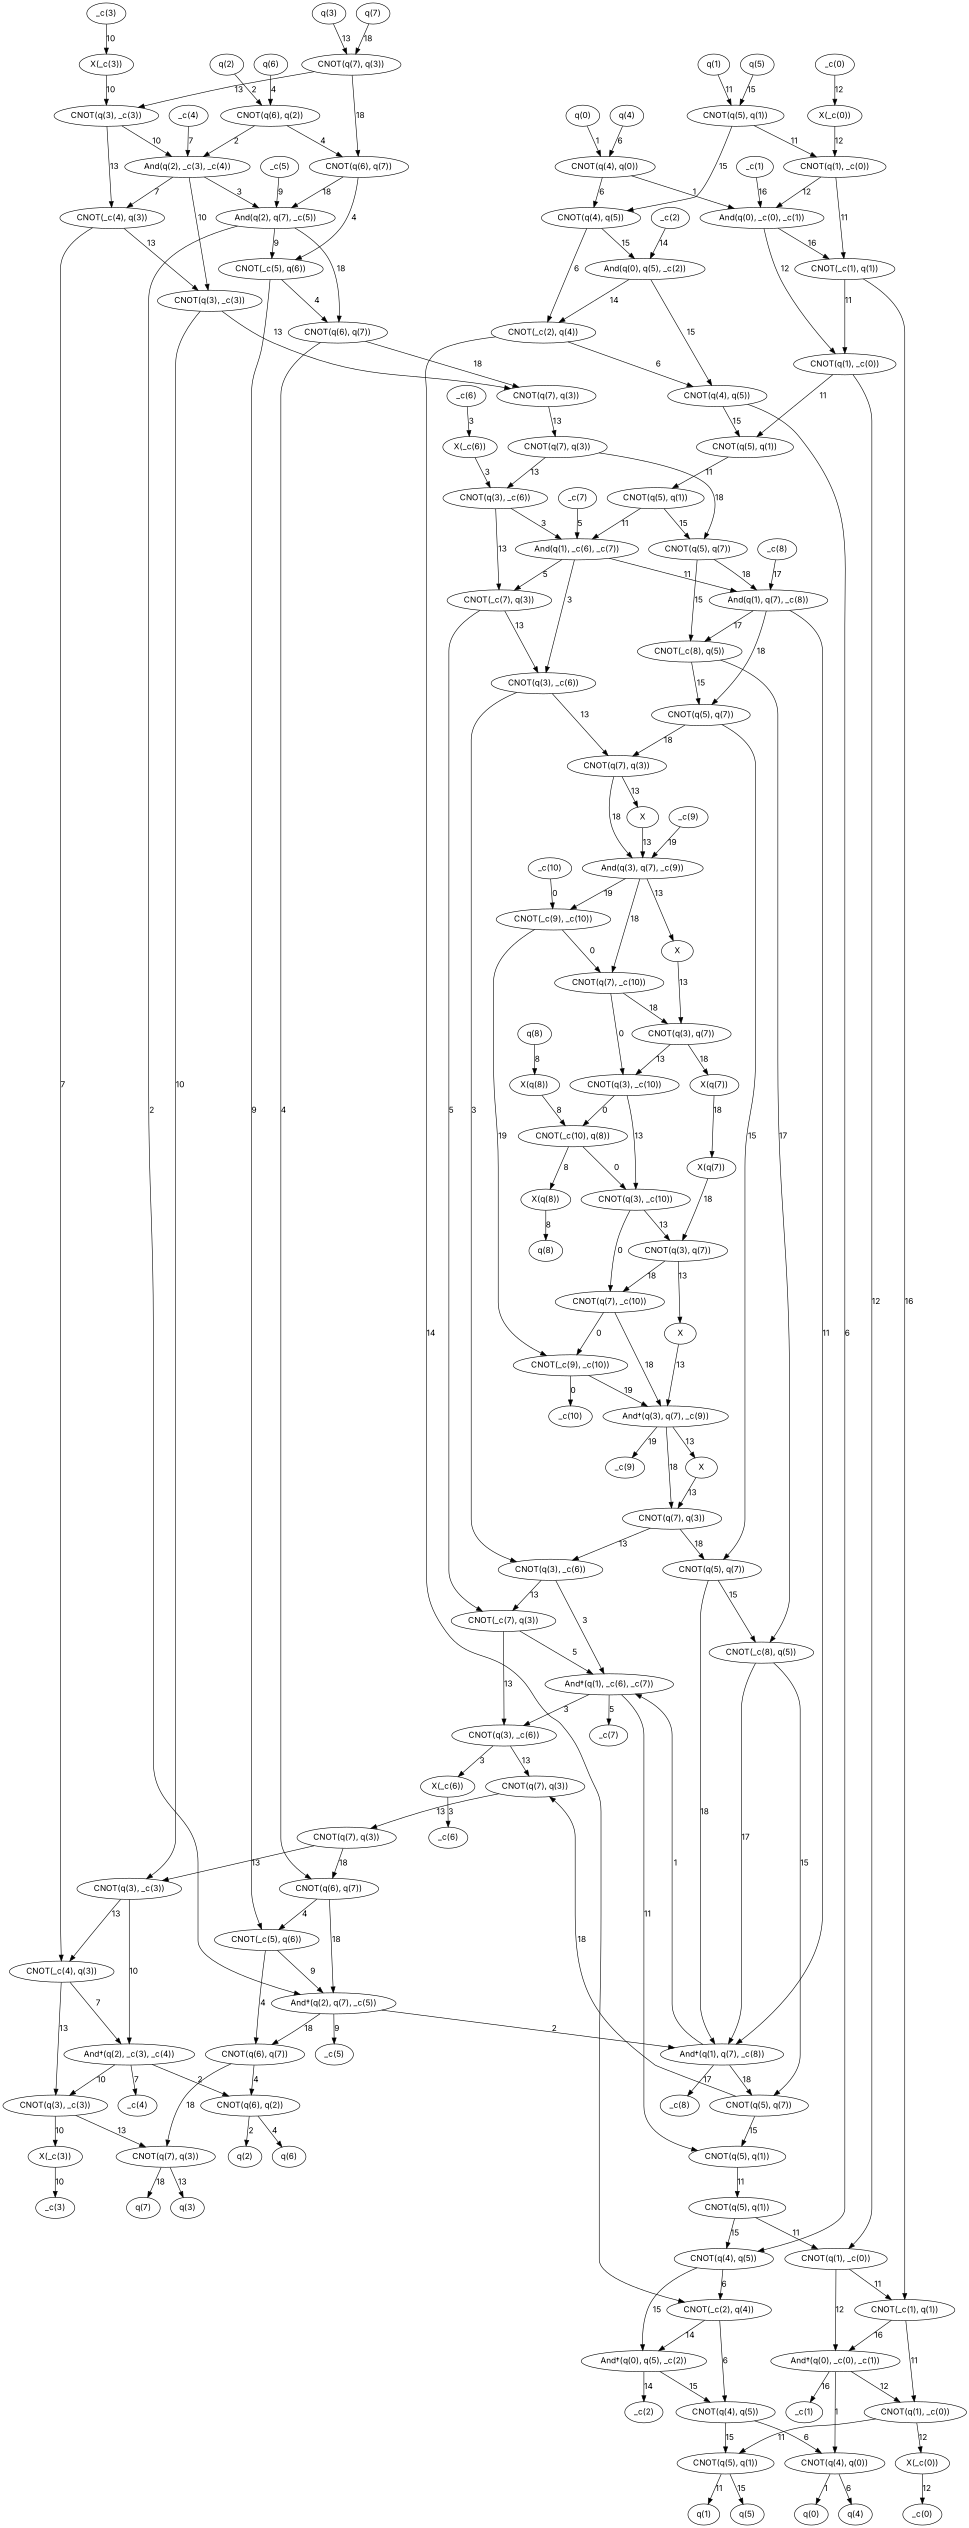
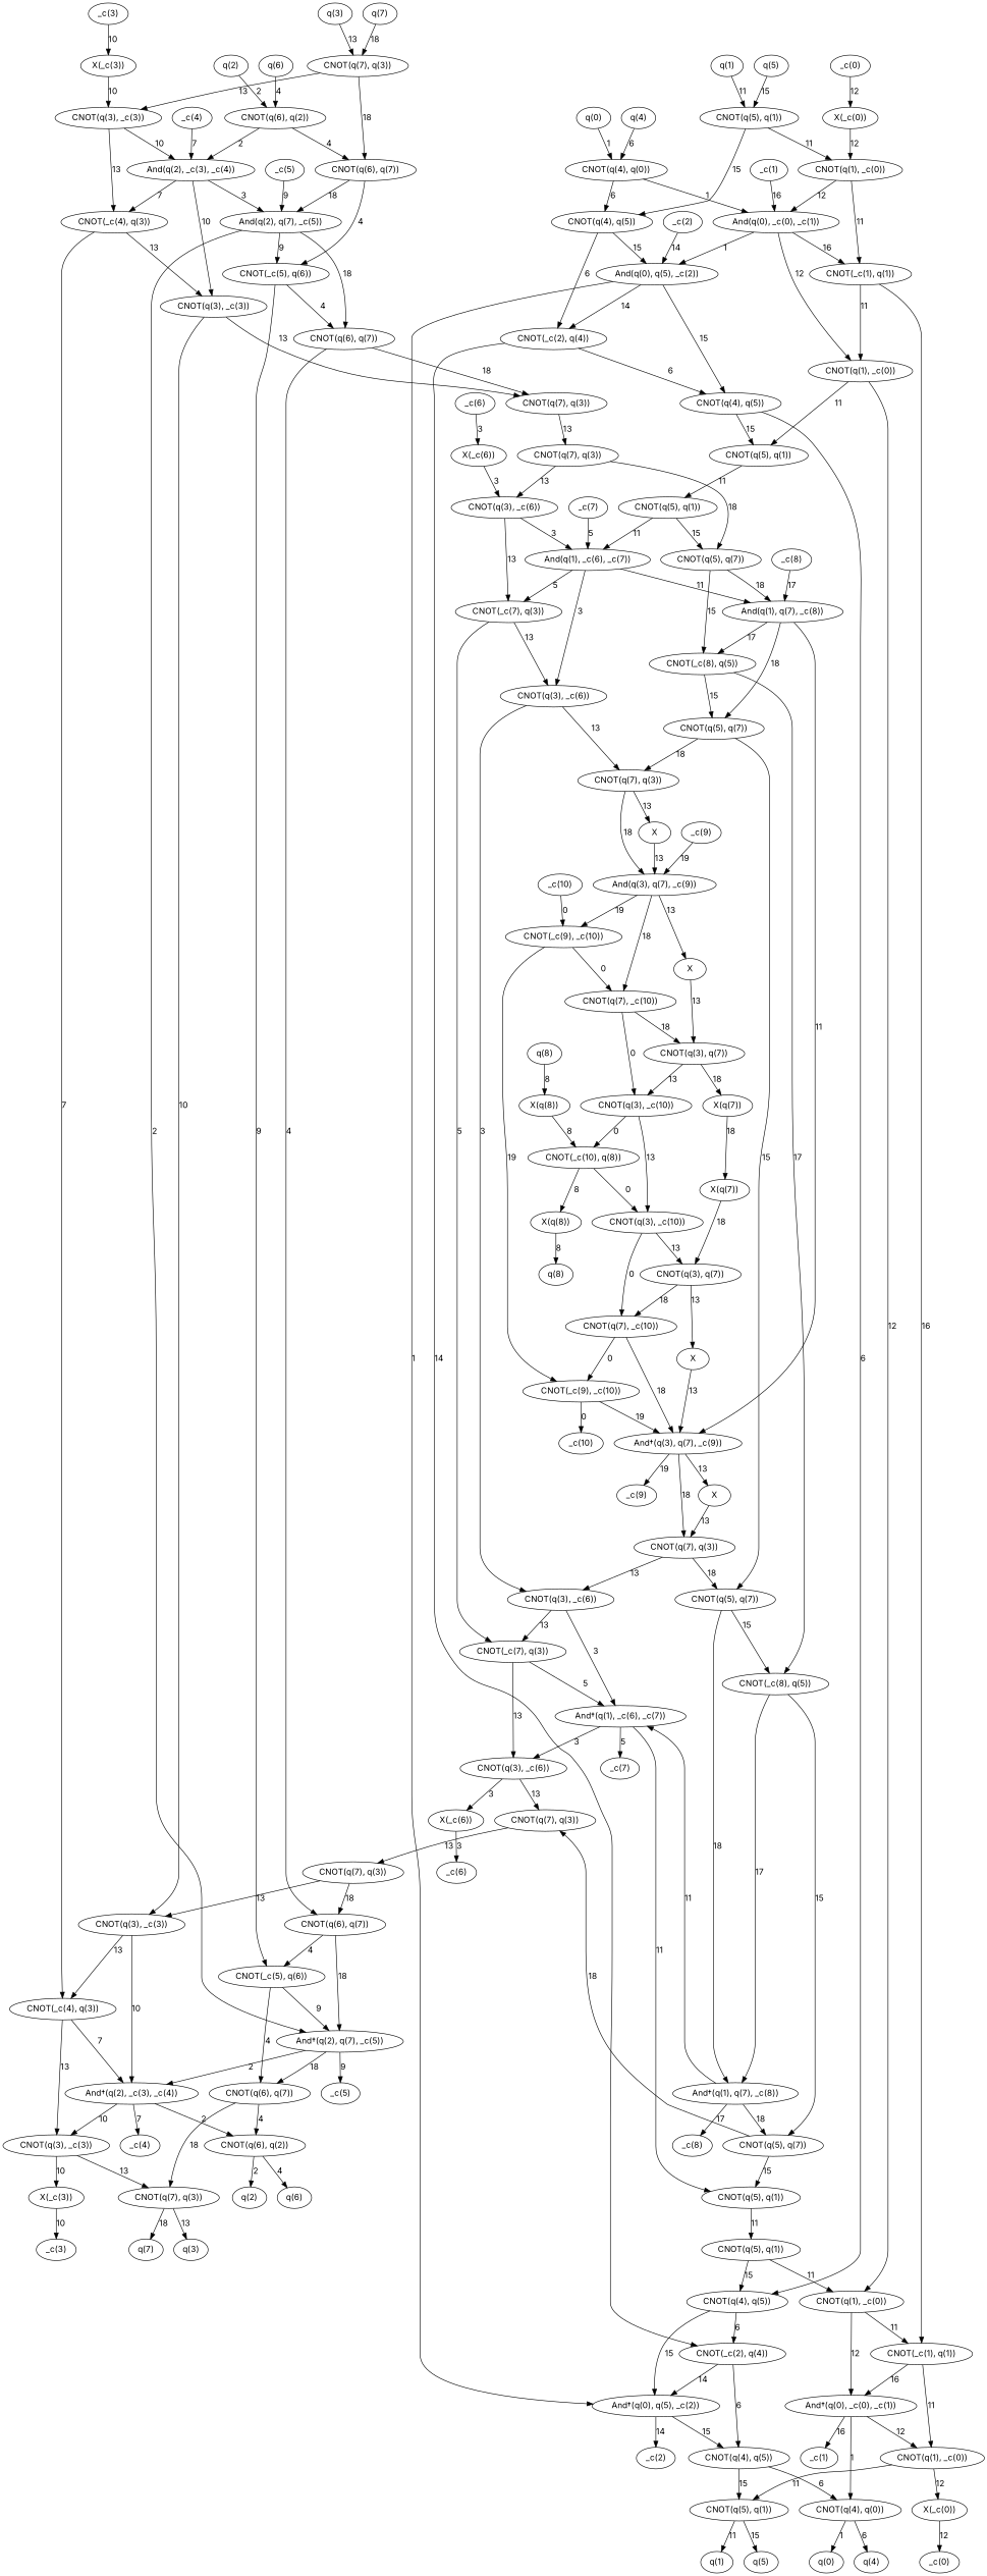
  strict digraph {
    fontname=Inter
    node [fontname=Inter matrix="[[0, 1], [1, 0]]" qubits="18,13"]
    edge [fontname=Inter]
    n1 [ancilla=True label="_c(10)" matrix=None qubits=0]
    n2 [label="CNOT(_c(9), _c(10))" qubits="19,0"]
    n3 [label="CNOT(q(7), _c(10))" qubits="18,0"]
    n4 [label="CNOT(_c(9), _c(10))" qubits="19,0"]
    n5 [ancilla=False label="q(0)" matrix=None qubits=1]
    n6 [label="CNOT(q(4), q(0))" qubits="6,1"]
    n7 [label="And(q(0), _c(0), _c(1))" qubits="1,12,16"]
    n8 [label="CNOT(q(4), q(5))" qubits="6,15"]
    n9 [ancilla=False label="q(2)" matrix=None qubits=2]
    n10 [label="CNOT(q(6), q(2))" qubits="4,2"]
    n11 [label="And(q(2), _c(3), _c(4))" qubits="2,10,7"]
    n12 [label="CNOT(q(6), q(7))" qubits="4,18"]
    n13 [ancilla=True label="_c(6)" matrix=None qubits=3]
    n14 [label="X(_c(6))" qubits=3]
    n15 [label="CNOT(q(3), _c(6))" qubits="13,3"]
    n16 [ancilla=False label="q(6)" matrix=None qubits=4]
    n17 [ancilla=True label="_c(7)" matrix=None qubits=5]
    n18 [label="And(q(1), _c(6), _c(7))" qubits="11,3,5"]
    n19 [label="And(q(1), q(7), _c(8))" qubits="11,18,17"]
    n20 [label="CNOT(_c(7), q(3))" qubits="5,13"]
    n21 [label="CNOT(q(3), _c(6))" qubits="13,3"]
    n22 [ancilla=False label="q(4)" matrix=None qubits=6]
    n23 [ancilla=True label="_c(4)" matrix=None qubits=7]
    n24 [label="And(q(2), q(7), _c(5))" qubits="2,18,9"]
    n25 [label="CNOT(_c(4), q(3))" qubits="7,13"]
    n26 [label="CNOT(q(3), _c(3))" qubits="13,10"]
    n27 [ancilla=False label="q(8)" matrix=None qubits=8]
    n28 [label="X(q(8))" qubits=8]
    n29 [label="CNOT(_c(10), q(8))" qubits="0,8"]
    n30 [ancilla=True label="_c(5)" matrix=None qubits=9]
    n31 [label="CNOT(_c(5), q(6))" qubits="9,4"]
    n32 [label="CNOT(q(6), q(7))" qubits="4,18"]
    n33 [label="And†(q(2), q(7), _c(5))" qubits="2,18,9"]
    n34 [ancilla=True label="_c(3)" matrix=None qubits=10]
    n35 [label="X(_c(3))" qubits=10]
    n36 [label="CNOT(q(3), _c(3))" qubits="13,10"]
    n37 [ancilla=False label="q(1)" matrix=None qubits=11]
    n38 [label="CNOT(q(5), q(1))" qubits="15,11"]
    n39 [label="CNOT(q(1), _c(0))" qubits="11,12"]
    n40 [ancilla=True label="_c(0)" matrix=None qubits=12]
    n41 [label="X(_c(0))" qubits=12]
    n42 [ancilla=False label="q(3)" matrix=None qubits=13]
    n43 [label="CNOT(q(7), q(3))"]
    n44 [ancilla=True label="_c(2)" matrix=None qubits=14]
    n45 [label="And(q(0), q(5), _c(2))" qubits="1,15,14"]
    n46 [label="CNOT(_c(2), q(4))" qubits="14,6"]
    n47 [label="CNOT(q(4), q(5))" qubits="6,15"]
    n48 [label="And†(q(0), q(5), _c(2))" qubits="1,15,14"]
    n49 [ancilla=False label="q(5)" matrix=None qubits=15]
    n50 [ancilla=True label="_c(1)" matrix=None qubits=16]
    n51 [label="CNOT(_c(1), q(1))" qubits="16,11"]
    n52 [label="CNOT(q(1), _c(0))" qubits="11,12"]
    n53 [ancilla=True label="_c(8)" matrix=None qubits=17]
    n54 [label="CNOT(_c(8), q(5))" qubits="17,15"]
    n55 [label="CNOT(q(5), q(7))" qubits="15,18"]
    n56 [label="And†(q(1), q(7), _c(8))" qubits="11,18,17"]
    n57 [ancilla=False label="q(7)" matrix=None qubits=18]
    n58 [ancilla=True label="_c(9)" matrix=None qubits=19]
    n59 [label="And(q(3), q(7), _c(9))" qubits="13,18,19"]
    n60 [label=X qubits=13]
    n61 [label="CNOT(q(3), _c(10))" qubits="13,0"]
    n62 [label="X(q(8))" qubits=8]
    n63 [label="CNOT(_c(2), q(4))" qubits="14,6"]
    n64 [label="CNOT(_c(5), q(6))" qubits="9,4"]
    n65 [label="CNOT(_c(1), q(1))" qubits="16,11"]
    n66 [label="CNOT(_c(4), q(3))" qubits="7,13"]
    n67 [label="CNOT(q(5), q(1))" qubits="15,11"]
    n68 [label="CNOT(q(1), _c(0))" qubits="11,12"]
    n69 [label="CNOT(q(7), q(3))"]
    n70 [label="CNOT(q(3), _c(3))" qubits="13,10"]
    n71 [label="And†(q(0), _c(0), _c(1))" qubits="1,12,16"]
    n72 [label="CNOT(q(1), _c(0))" qubits="11,12"]
    n73 [label="CNOT(q(4), q(5))" qubits="6,15"]
    n74 [label="CNOT(q(4), q(5))" qubits="6,15"]
    n75 [ancilla=True label="_c(2)" matrix=None qubits=14]
    n76 [label="And†(q(2), _c(3), _c(4))" qubits="2,10,7"]
    n77 [label="CNOT(q(3), _c(3))" qubits="13,10"]
    n78 [label="CNOT(q(6), q(7))" qubits="4,18"]
    n79 [label="CNOT(q(6), q(7))" qubits="4,18"]
    n80 [ancilla=True label="_c(5)" matrix=None qubits=9]
    n81 [label="CNOT(q(5), q(1))" qubits="15,11"]
    n82 [label="CNOT(q(7), q(3))"]
    n83 [label="CNOT(q(5), q(7))" qubits="15,18"]
    n84 [label="CNOT(_c(8), q(5))" qubits="17,15"]
    n85 [label="CNOT(_c(7), q(3))" qubits="5,13"]
    n86 [label="CNOT(q(7), q(3))"]
    n87 [label="CNOT(q(3), _c(6))" qubits="13,3"]
    n88 [label="And†(q(1), _c(6), _c(7))" qubits="11,3,5"]
    n89 [label="CNOT(q(3), _c(6))" qubits="13,3"]
    n90 [label="CNOT(q(5), q(7))" qubits="15,18"]
    n91 [label="CNOT(q(5), q(7))" qubits="15,18"]
    n92 [ancilla=True label="_c(8)" matrix=None qubits=17]
    n93 [label=X qubits=13]
    n94 [label="CNOT(q(3), q(7))" qubits="13,18"]
    n95 [label="CNOT(q(3), _c(10))" qubits="13,0"]
    n96 [label="X(q(7))" qubits=18]
    n97 [label="And†(q(3), q(7), _c(9))" qubits="13,18,19"]
    n98 [ancilla=True label="_c(10)" matrix=None qubits=0]
    n99 [label="X(q(7))" qubits=18]
    n100 [label="CNOT(q(3), q(7))" qubits="13,18"]
    n101 [label="CNOT(q(7), _c(10))" qubits="18,0"]
    n102 [ancilla=False label="q(8)" matrix=None qubits=8]
    n103 [label=X qubits=13]
    n104 [label=X qubits=13]
    n105 [label="CNOT(q(7), q(3))"]
    n106 [ancilla=True label="_c(9)" matrix=None qubits=19]
    n107 [label="CNOT(q(5), q(1))" qubits="15,11"]
    n108 [ancilla=True label="_c(7)" matrix=None qubits=5]
    n109 [label="CNOT(q(7), q(3))"]
    n110 [label="X(_c(6))" qubits=3]
    n111 [label="CNOT(q(5), q(1))" qubits="15,11"]
    n112 [label="CNOT(q(7), q(3))"]
    n113 [ancilla=True label="_c(6)" matrix=None qubits=3]
    n114 [label="CNOT(q(4), q(0))" qubits="6,1"]
    n115 [ancilla=True label="_c(1)" matrix=None qubits=16]
    n116 [label="CNOT(q(6), q(2))" qubits="4,2"]
    n117 [ancilla=True label="_c(4)" matrix=None qubits=7]
    n118 [label="CNOT(q(5), q(1))" qubits="15,11"]
    n119 [label="X(_c(0))" qubits=12]
    n120 [label="CNOT(q(7), q(3))"]
    n121 [label="X(_c(3))" qubits=10]
    n122 [ancilla=False label="q(0)" matrix=None qubits=1]
    n123 [ancilla=False label="q(4)" matrix=None qubits=6]
    n124 [ancilla=False label="q(1)" matrix=None qubits=11]
    n125 [ancilla=False label="q(5)" matrix=None qubits=15]
    n126 [ancilla=False label="q(2)" matrix=None qubits=2]
    n127 [ancilla=False label="q(6)" matrix=None qubits=4]
    n128 [ancilla=False label="q(3)" matrix=None qubits=13]
    n129 [ancilla=False label="q(7)" matrix=None qubits=18]
    n130 [ancilla=True label="_c(0)" matrix=None qubits=12]
    n131 [ancilla=True label="_c(3)" matrix=None qubits=10]
    n1 -> n2 [label=0]
    n2 -> n3 [label=0]
    n2 -> n4 [label=19]
    n3 -> n94 [label=18]
    n3 -> n95 [label=0]
    n4 -> n97 [label=19]
    n4 -> n98 [label=0]
    n5 -> n6 [label=1]
    n6 -> n7 [label=1]
    n6 -> n8 [label=6]
+   n7 -> n45 [label=1]
    n7 -> n51 [label=16]
    n7 -> n52 [label=12]
    n8 -> n45 [label=15]
    n8 -> n46 [label=6]
    n9 -> n10 [label=2]
    n10 -> n11 [label=2]
    n10 -> n12 [label=4]
    n11 -> n24 [label=3]
    n11 -> n25 [label=7]
    n11 -> n26 [label=10]
    n12 -> n24 [label=18]
    n12 -> n31 [label=4]
    n13 -> n14 [label=3]
    n14 -> n15 [label=3]
    n15 -> n18 [label=3]
    n15 -> n20 [label=13]
    n16 -> n10 [label=4]
    n17 -> n18 [label=5]
    n18 -> n19 [label=11]
    n18 -> n20 [label=5]
    n18 -> n21 [label=3]
    n19 -> n54 [label=17]
    n19 -> n55 [label=18]
-   n19 -> n56 [label=11]
+   n19 -> n97 [label=11]
    n20 -> n21 [label=13]
    n20 -> n85 [label=5]
    n21 -> n86 [label=13]
    n21 -> n87 [label=3]
    n22 -> n6 [label=6]
    n23 -> n11 [label=7]
    n24 -> n31 [label=9]
    n24 -> n32 [label=18]
    n24 -> n33 [label=2]
    n25 -> n26 [label=13]
    n25 -> n66 [label=7]
    n26 -> n69 [label=13]
    n26 -> n70 [label=10]
    n27 -> n28 [label=8]
    n28 -> n29 [label=8]
    n29 -> n61 [label=0]
    n29 -> n62 [label=8]
    n30 -> n24 [label=9]
    n31 -> n32 [label=4]
    n31 -> n64 [label=9]
    n32 -> n69 [label=18]
    n32 -> n78 [label=4]
-   n33 -> n56 [label=2]
+   n33 -> n76 [label=2]
    n33 -> n79 [label=18]
    n33 -> n80 [label=9]
    n34 -> n35 [label=10]
    n35 -> n36 [label=10]
    n36 -> n11 [label=10]
    n36 -> n25 [label=13]
    n37 -> n38 [label=11]
    n38 -> n8 [label=15]
    n38 -> n39 [label=11]
    n39 -> n7 [label=12]
    n39 -> n51 [label=11]
    n40 -> n41 [label=12]
    n41 -> n39 [label=12]
    n42 -> n43 [label=13]
    n43 -> n12 [label=18]
    n43 -> n36 [label=13]
    n44 -> n45 [label=14]
    n45 -> n46 [label=14]
    n45 -> n47 [label=15]
+   n45 -> n48 [label=1]
    n46 -> n47 [label=6]
    n46 -> n63 [label=14]
    n47 -> n67 [label=15]
    n47 -> n73 [label=6]
    n48 -> n74 [label=15]
    n48 -> n75 [label=14]
    n49 -> n38 [label=15]
    n50 -> n7 [label=16]
    n51 -> n52 [label=11]
    n51 -> n65 [label=16]
    n52 -> n67 [label=11]
    n52 -> n68 [label=12]
    n53 -> n19 [label=17]
    n54 -> n55 [label=15]
    n54 -> n84 [label=17]
    n55 -> n86 [label=18]
    n55 -> n90 [label=15]
-   n56 -> n88 [label=1]
+   n56 -> n88 [label=11]
    n56 -> n91 [label=18]
    n56 -> n92 [label=17]
    n57 -> n43 [label=18]
    n58 -> n59 [label=19]
    n59 -> n2 [label=19]
    n59 -> n3 [label=18]
    n59 -> n60 [label=13]
    n60 -> n94 [label=13]
    n61 -> n100 [label=13]
    n61 -> n101 [label=0]
    n62 -> n102 [label=8]
    n63 -> n48 [label=14]
    n63 -> n74 [label=6]
    n64 -> n33 [label=9]
    n64 -> n79 [label=4]
    n65 -> n71 [label=16]
    n65 -> n72 [label=11]
    n66 -> n76 [label=7]
    n66 -> n77 [label=13]
    n67 -> n81 [label=11]
    n68 -> n65 [label=11]
    n68 -> n71 [label=12]
    n69 -> n82 [label=13]
    n70 -> n66 [label=13]
    n70 -> n76 [label=10]
    n71 -> n72 [label=12]
    n71 -> n114 [label=1]
    n71 -> n115 [label=16]
    n72 -> n118 [label=11]
    n72 -> n119 [label=12]
    n73 -> n48 [label=15]
    n73 -> n63 [label=6]
    n74 -> n114 [label=6]
    n74 -> n118 [label=15]
    n76 -> n77 [label=10]
    n76 -> n116 [label=2]
    n76 -> n117 [label=7]
    n77 -> n120 [label=13]
    n77 -> n121 [label=10]
    n78 -> n33 [label=18]
    n78 -> n64 [label=4]
    n79 -> n116 [label=4]
    n79 -> n120 [label=18]
    n81 -> n18 [label=11]
    n81 -> n83 [label=15]
    n82 -> n15 [label=13]
    n82 -> n83 [label=18]
    n83 -> n19 [label=18]
    n83 -> n54 [label=15]
    n84 -> n56 [label=17]
    n84 -> n91 [label=15]
    n85 -> n88 [label=5]
    n85 -> n89 [label=13]
    n86 -> n59 [label=18]
    n86 -> n93 [label=13]
    n87 -> n85 [label=13]
    n87 -> n88 [label=3]
    n88 -> n89 [label=3]
    n88 -> n107 [label=11]
    n88 -> n108 [label=5]
    n89 -> n109 [label=13]
    n89 -> n110 [label=3]
    n90 -> n56 [label=18]
    n90 -> n84 [label=15]
    n91 -> n107 [label=15]
    n91 -> n109 [label=18]
    n93 -> n59 [label=13]
    n94 -> n95 [label=13]
    n94 -> n96 [label=18]
    n95 -> n29 [label=0]
    n95 -> n61 [label=13]
    n96 -> n99 [label=18]
    n97 -> n104 [label=13]
    n97 -> n105 [label=18]
    n97 -> n106 [label=19]
    n99 -> n100 [label=18]
    n100 -> n101 [label=18]
    n100 -> n103 [label=13]
    n101 -> n4 [label=0]
    n101 -> n97 [label=18]
    n103 -> n97 [label=13]
    n104 -> n105 [label=13]
    n105 -> n87 [label=13]
    n105 -> n90 [label=18]
    n107 -> n111 [label=11]
    n109 -> n112 [label=13]
    n110 -> n113 [label=3]
    n111 -> n68 [label=11]
    n111 -> n73 [label=15]
    n112 -> n70 [label=13]
    n112 -> n78 [label=18]
    n114 -> n122 [label=1]
    n114 -> n123 [label=6]
    n116 -> n126 [label=2]
    n116 -> n127 [label=4]
    n118 -> n124 [label=11]
    n118 -> n125 [label=15]
    n119 -> n130 [label=12]
    n120 -> n128 [label=13]
    n120 -> n129 [label=18]
    n121 -> n131 [label=10]
  }
